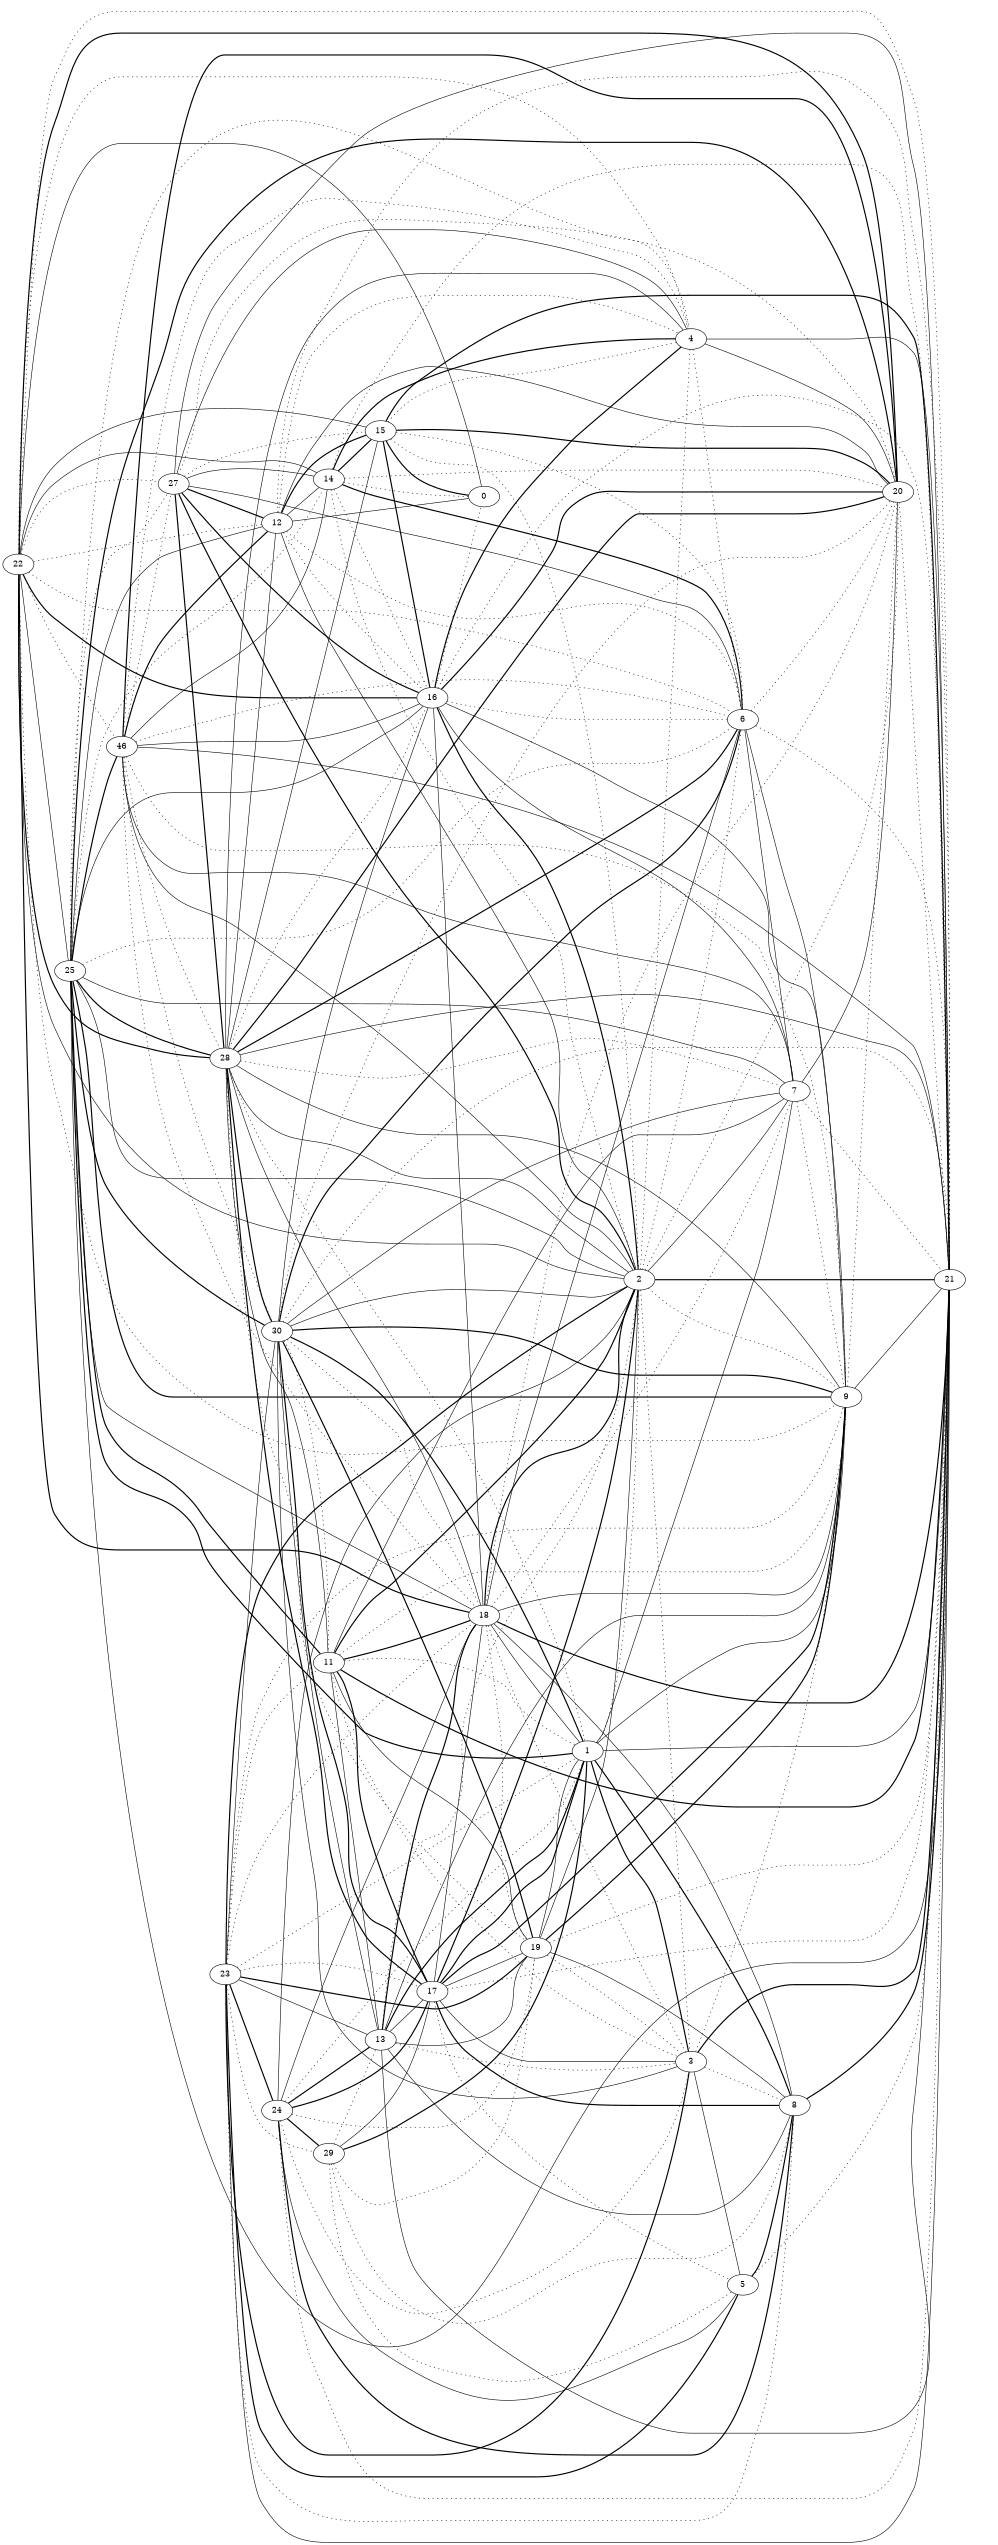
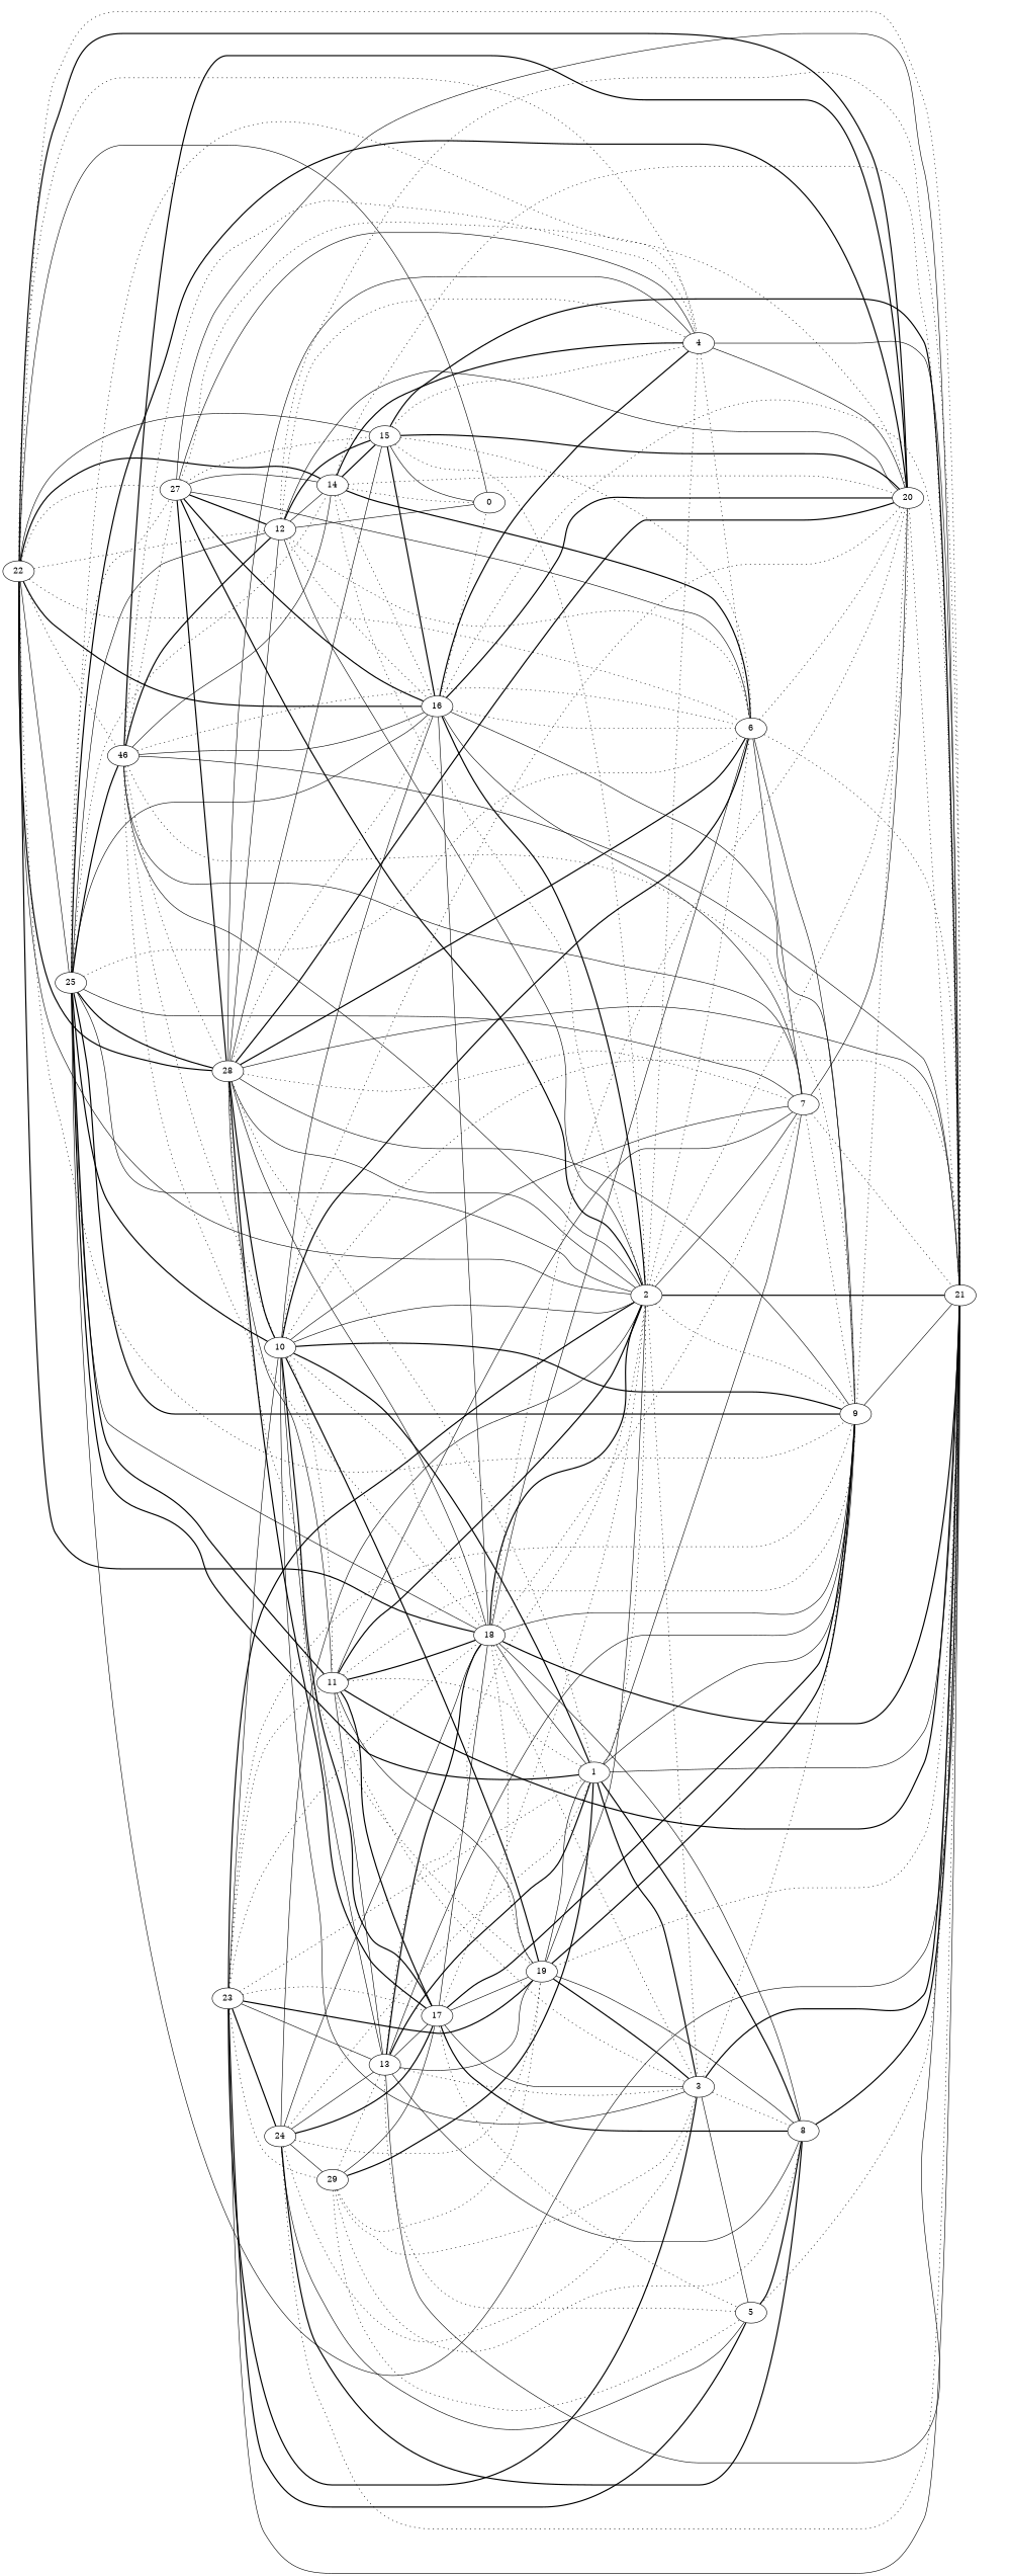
  graph {
    rankdir=LR
    edge [style=dotted]
    22
    0
    2
    4
    6
    9
    12
    14
    15
    16
    18
    20
    21
    25
    n15 [label=46]
    27
    28
    3
    7
    1
    8
    19
-   10 [label=30]
+   10
    11
    17
    5
    13
    23
    24
    29
    22 -- 0 [style=solid]
    22 -- 2 [style=solid]
    22 -- 4
    22 -- 6
    22 -- 9
    22 -- 12
-   22 -- 14 [style=solid]
+   22 -- 14 [style=bold]
    22 -- 15 [style=solid]
    22 -- 16 [style=bold]
    22 -- 18 [style=bold]
    22 -- 20 [style=bold]
    22 -- 21
    22 -- 25 [style=solid]
    22 -- n15
    22 -- 27
    22 -- 28 [style=bold]
    2 -- 4
    2 -- 6
    2 -- 9
    2 -- 20
    2 -- 21 [style=bold]
    2 -- 3
    2 -- 7 [style=solid]
    4 -- 6
    4 -- 20 [style=solid]
    4 -- 21 [style=solid]
    6 -- 9 [style=solid]
    6 -- 20
    6 -- 21
    6 -- 7 [style=solid]
    9 -- 20
    9 -- 21 [style=solid]
    12 -- 0 [style=solid]
    12 -- 2 [style=solid]
    12 -- 4
    12 -- 6
    12 -- 14 [style=solid]
    12 -- 15 [style=bold]
    12 -- 16
    12 -- 20 [style=solid]
    12 -- 21
    14 -- 0
    14 -- 2
    14 -- 4 [style=bold]
    14 -- 6 [style=bold]
    14 -- 15 [style=bold]
    14 -- 16
    14 -- 20
    14 -- 21
-   15 -- 0 [style=bold]
+   15 -- 0 [style=solid]
    15 -- 2
    15 -- 4
    15 -- 6
    15 -- 16 [style=bold]
    15 -- 20 [style=bold]
    15 -- 21 [style=bold]
    16 -- 0
    16 -- 2 [style=bold]
    16 -- 4 [style=bold]
    16 -- 6
    16 -- 9 [style=solid]
    16 -- 18 [style=solid]
    16 -- 20 [style=bold]
    16 -- 21
    16 -- 7 [style=solid]
    18 -- 2 [style=bold]
    18 -- 6 [style=solid]
    18 -- 9 [style=solid]
    18 -- 20
    18 -- 21 [style=bold]
    18 -- 3
    18 -- 7
    18 -- 1 [style=solid]
    18 -- 8 [style=solid]
    18 -- 19
    20 -- 21
    25 -- 2 [style=solid]
    25 -- 4
    25 -- 6
    25 -- 9 [style=bold]
    25 -- 12 [style=solid]
    25 -- 14
    25 -- 16 [style=solid]
    25 -- 18 [style=solid]
    25 -- 20 [style=bold]
    25 -- 21 [style=solid]
    25 -- n15 [style=bold]
    25 -- 27
    25 -- 28 [style=bold]
    25 -- 7 [style=solid]
    25 -- 1 [style=bold]
    25 -- 10 [style=bold]
    25 -- 11 [style=bold]
    n15 -- 2 [style=solid]
    n15 -- 4
    n15 -- 6
    n15 -- 9
    n15 -- 12 [style=bold]
    n15 -- 14 [style=solid]
    n15 -- 16 [style=solid]
    n15 -- 18
    n15 -- 20 [style=bold]
    n15 -- 21 [style=solid]
    n15 -- 27
    n15 -- 28
    n15 -- 7 [style=solid]
    n15 -- 10
    27 -- 2 [style=bold]
    27 -- 4 [style=solid]
    27 -- 6 [style=solid]
    27 -- 12 [style=bold]
    27 -- 14 [style=solid]
    27 -- 15
    27 -- 16 [style=bold]
    27 -- 20
    27 -- 21 [style=solid]
    27 -- 28 [style=bold]
    28 -- 2 [style=solid]
    28 -- 4 [style=solid]
    28 -- 6 [style=bold]
    28 -- 9 [style=solid]
    28 -- 12 [style=solid]
    28 -- 15 [style=solid]
    28 -- 16
    28 -- 18 [style=solid]
    28 -- 20 [style=bold]
    28 -- 21 [style=solid]
    28 -- 7
    28 -- 1
    28 -- 19
    28 -- 10 [style=bold]
    28 -- 11 [style=solid]
    28 -- 17 [style=bold]
    3 -- 9
    3 -- 21 [style=bold]
    3 -- 8
    3 -- 5 [style=solid]
    7 -- 9
    7 -- 20 [style=solid]
    7 -- 21
    1 -- 2
    1 -- 9 [style=solid]
    1 -- 21 [style=solid]
    1 -- 3 [style=bold]
    1 -- 7 [style=solid]
    1 -- 8 [style=bold]
    8 -- 21 [style=bold]
    19 -- 2 [style=solid]
    19 -- 9 [style=bold]
    19 -- 21
-   19 -- 3
+   19 -- 3 [style=bold]
    19 -- 1 [style=solid]
    19 -- 8 [style=solid]
    10 -- 2 [style=solid]
    10 -- 6 [style=bold]
    10 -- 9 [style=bold]
    10 -- 16 [style=solid]
    10 -- 18
    10 -- 20
    10 -- 21
    10 -- 3 [style=solid]
    10 -- 7 [style=solid]
    10 -- 1 [style=bold]
    10 -- 19 [style=bold]
    10 -- 11
    10 -- 17 [style=bold]
    10 -- 13 [style=solid]
    11 -- 2 [style=bold]
    11 -- 9
    11 -- 18 [style=bold]
    11 -- 21 [style=bold]
    11 -- 3
    11 -- 7 [style=solid]
    11 -- 1
    11 -- 19 [style=solid]
    11 -- 17 [style=bold]
    11 -- 13 [style=solid]
-   17 -- 2 [style=bold]
+   17 -- 2
    17 -- 9 [style=bold]
    17 -- 18 [style=solid]
-   17 -- 21
    17 -- 3 [style=solid]
-   17 -- 1 [style=bold]
    17 -- 8 [style=bold]
    17 -- 19 [style=solid]
    17 -- 5
    5 -- 21
    5 -- 8 [style=bold]
    13 -- 2
    13 -- 9 [style=solid]
    13 -- 18 [style=bold]
    13 -- 21 [style=solid]
    13 -- 3
    13 -- 1 [style=bold]
    13 -- 8 [style=solid]
    13 -- 19 [style=solid]
    13 -- 17 [style=solid]
+   13 -- 5
    23 -- 2 [style=bold]
    23 -- 9
    23 -- 18
    23 -- 21 [style=solid]
    23 -- 3 [style=bold]
    23 -- 1
-   23 -- 8
    23 -- 19 [style=bold]
    23 -- 10 [style=solid]
    23 -- 11
    23 -- 17
    23 -- 5 [style=bold]
    23 -- 13 [style=solid]
    23 -- 24 [style=bold]
    23 -- 29
    24 -- 2 [style=solid]
    24 -- 18 [style=solid]
    24 -- 21
    24 -- 3
    24 -- 1
    24 -- 8 [style=bold]
    24 -- 19
    24 -- 17 [style=bold]
    24 -- 5 [style=solid]
-   24 -- 13 [style=bold]
-   24 -- 29 [style=bold]
+   24 -- 13 [style=solid]
+   24 -- 29 [style=solid]
+   29 -- 3
    29 -- 1 [style=bold]
    29 -- 8
    29 -- 19
    29 -- 17 [style=solid]
    29 -- 5
    29 -- 13
  }
